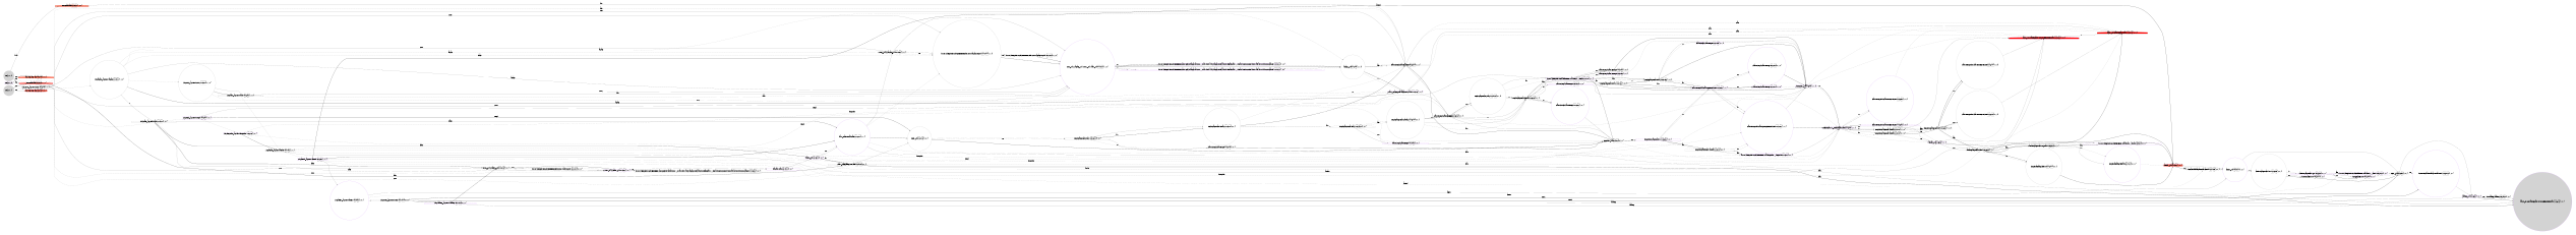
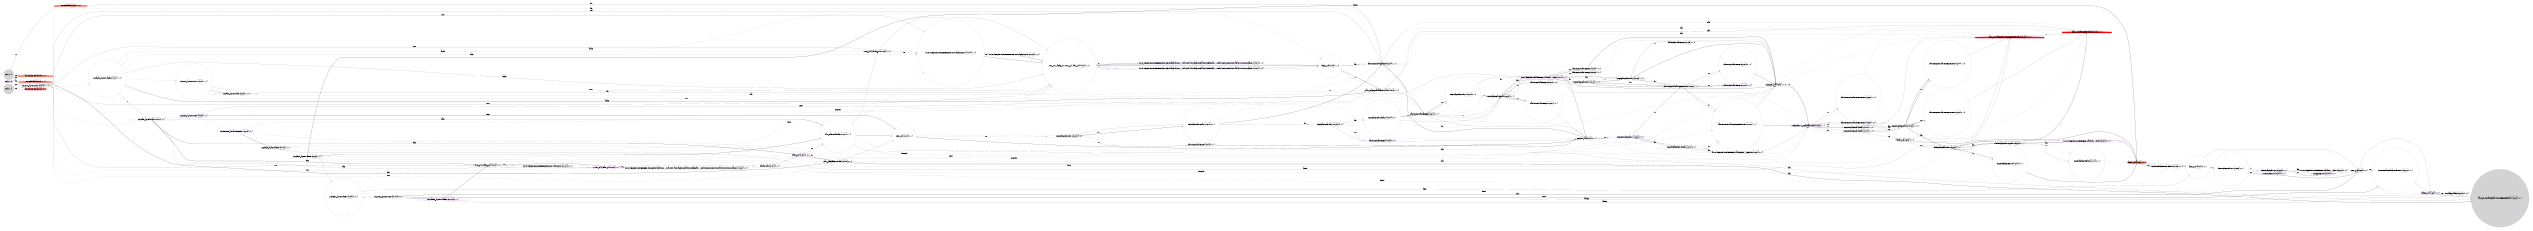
  digraph {
    rankdir=LR
    node [color=gray40 fillcolor=white shape=circle style=filled]
    edge [style=dashed]
    n1 [label="custom == null && localeID == null@@@12@@@['0', '0', '1']" shape=cylinder]
    n2 [color=purple label="custom != null && localeID != null@@@13@@@['0', '0', '1']" shape=note]
    n3 [label="throw new SolrException(ErrorCode.SERVER_ERROR,\"Either custom or locale is required.\")@@@12@@@['0', '0', '1']" shape=house]
    n4 [label="throw new SolrException(ErrorCode.SERVER_ERROR,\"Cannot specify both locale and custom. \" + \"To tailor rules for a built-in language, see the javadocs for RuleBasedCollator. \" + \"Then save the entire customized ruleset to a file, and use with the custom parameter\")@@@13@@@['0', '0', '1']" shape=note]
    n5 [color=purple label="final Collator collator@@@14@@@['0', '0', '1']" shape=house]
    n6 [label="decomposition != null@@@29@@@['0', '0', '1']" shape=cylinder]
    n7 [color=purple label="decomposition.equalsIgnoreCase(\"no\")@@@30@@@['0', '0', '1']" shape=house]
    n8 [color=purple label="RuleBasedCollator rbc = (RuleBasedCollator)collator@@@34@@@['1', '1', '1']" shape=cylinder]
    n9 [label="decomposition.equalsIgnoreCase(\"canonical\")@@@31@@@['0', '0', '1']" shape=house]
    n10 [color=purple label="collator.setDecomposition(Collator.NO_DECOMPOSITION)@@@30@@@['1', '1', '1']" shape=note]
    n11 [label="decomposition.equalsIgnoreCase(\"canonical\")@@@27@@@['0', '1', '0']" shape=cylinder]
    n12 [color=purple label="alternate != null@@@35@@@['1', '1', '1']" shape=cylinder]
    n13 [label="decomposition.equalsIgnoreCase(\"canonical\")@@@27@@@['1', '0', '0']" shape=cylinder]
    n14 [color=purple label="collator.setDecomposition(Collator.NO_DECOMPOSITION)@@@26@@@['0', '1', '0']"]
    n15 [color=purple label="collator.setDecomposition(Collator.NO_DECOMPOSITION)@@@26@@@['1', '0', '0']" shape=house]
    n16 [label="rbc.setVariableTop(variableTop)@@@64@@@['0', '0', '1']" shape=cylinder]
    n17 [color=purple fillcolor=lightgray label="analyzer = new ICUCollationKeyAnalyzer(Version.LUCENE_CURRENT,collator)@@@66@@@['0', '0', '1']"]
    n18 [color=purple label="collator.setDecomposition(Collator.CANONICAL_DECOMPOSITION)@@@31@@@['1', '1', '1']"]
    n19 [color=purple label="throw new SolrException(ErrorCode.SERVER_ERROR,\"Invalid decomposition: \" + decomposition)@@@32@@@['0', '0', '1']" shape=cylinder]
    n20 [color=purple label="collator.setStrength(Collator.IDENTICAL)@@@22@@@['1', '0', '0']" shape=note]
    n21 [color=purple label="collator.setStrength(Collator.IDENTICAL)@@@22@@@['0', '1', '0']"]
    n22 [color=purple label="decomposition != null@@@25@@@['1', '1', '0']" shape=note]
    n23 [label="strength.equalsIgnoreCase(\"primary\")@@@19@@@['0', '1', '0']"]
    n24 [color=purple label="throw new SolrException(ErrorCode.SERVER_ERROR,\"Invalid strength: \" + strength)@@@27@@@['1', '1', '1']" shape=note]
    n25 [label="strength.equalsIgnoreCase(\"identical\")@@@26@@@['1', '1', '1']" shape=cylinder]
    n26 [label="strength.equalsIgnoreCase(\"tertiary\")@@@21@@@['1', '1', '0']" shape=note]
    n27 [color=purple label="collator.setStrength(Collator.SECONDARY)@@@20@@@['0', '1', '0']" shape=cylinder]
    n28 [label="strength.equalsIgnoreCase(\"tertiary\")@@@21@@@['1', '0', '0']" shape=note]
    n29 [label="collator.setStrength(Collator.SECONDARY)@@@20@@@['1', '0', '0']" shape=note]
    n30 [color=purple label="collator.setStrength(Collator.IDENTICAL)@@@26@@@['0', '0', '1']"]
    n31 [color=purple label="collator.setStrength(Collator.PRIMARY)@@@19@@@['1', '0', '0']" shape=house]
    n32 [color=purple fillcolor=red label="analyzer = new CollationKeyAnalyzer(Version.LUCENE_CURRENT,collator)@@@31@@@['1', '0', '0']" shape=house]
    n33 [fillcolor=red label="analyzer = new CollationKeyAnalyzer(collator)@@@31@@@['0', '1', '0']" shape=house]
    n34 [label="caseFirst.equalsIgnoreCase(\"lower\")@@@50@@@['0', '0', '1']"]
    n35 [color=purple label="rbc.setLowerCaseFirst(true)@@@51@@@['0', '0', '1']" shape=note]
    n36 [color=purple label="caseFirst.equalsIgnoreCase(\"upper\")@@@53@@@['0', '0', '1']" shape=house]
    n37 [label="numeric != null@@@60@@@['0', '0', '1']" shape=cylinder]
    n38 [color=purple label="rbc.setUpperCaseFirst(true)@@@54@@@['0', '0', '1']" shape=cylinder]
    n39 [color=purple label="throw new SolrException(ErrorCode.SERVER_ERROR,\"Invalid caseFirst: \" + caseFirst)@@@57@@@['0', '0', '1']" shape=note]
    n40 [label="collator = createFromRules(custom,loader)@@@19@@@['0', '0', '1']" shape=house]
    n41 [label="strength != null@@@21@@@['0', '0', '1']"]
    n42 [label="strength.equalsIgnoreCase(\"primary\")@@@22@@@['0', '0', '1']" shape=house]
    n43 [label="rbc.setCaseLevel(Boolean.parseBoolean(caseLevel))@@@47@@@['0', '0', '1']" shape=cylinder]
    n44 [color=purple label="caseFirst != null@@@49@@@['0', '0', '1']"]
    n45 [color=purple label="String decomposition = args.remove(\"decomposition\")@@@6@@@['0', '0', '1']" shape=note]
    n46 [label="String alternate = args.remove(\"alternate\")@@@7@@@['1', '1', '1']" shape=cylinder]
    n47 [label="collator.setStrength(Collator.QUATERNARY)@@@25@@@['1', '1', '1']" shape=cylinder]
    n48 [color=purple label="throw new SolrException(ErrorCode.SERVER_ERROR,\"Invalid alternate: \" + alternate)@@@43@@@['0', '0', '1']" shape=house]
    n49 [color=purple label="String caseLevel = args.remove(\"caseLevel\")@@@8@@@['1', '1', '1']" shape=note]
    n50 [color=purple label="localeID != null@@@15@@@['0', '0', '1']" shape=note]
    n51 [color=purple label="String strength = args.remove(\"strength\")@@@5@@@['0', '0', '1']" shape=note]
    n52 [label="decomposition.equalsIgnoreCase(\"full\")@@@28@@@['1', '1', '0']" shape=note]
    n53 [color=purple fillcolor=tomato label="caseLevel != null@@@46@@@['0', '0', '1']" shape=cylinder]
    n54 [label="alternate.equalsIgnoreCase(\"shifted\")@@@36@@@['1', '1', '1']" shape=cylinder]
    n55 [label="collator.setDecomposition(Collator.FULL_DECOMPOSITION)@@@28@@@['1', '0', '0']"]
    n56 [label="collator.setDecomposition(Collator.FULL_DECOMPOSITION)@@@28@@@['0', '1', '0']"]
    n57 [label="throw new SolrException(ErrorCode.SERVER_ERROR,\"Either custom or language is required.\")@@@10@@@['1', '1', '0']"]
    n58 [color=purple label="custom != null && (language != null || country != null || variant != null)@@@11@@@['1', '1', '0']"]
    n59 [label="throw new SolrException(ErrorCode.SERVER_ERROR,\"Either custom or language is required.\")@@@10@@@['1', '0', '0']" shape=note]
    n60 [color=purple label="throw new SolrException(ErrorCode.SERVER_ERROR,\"Cannot specify both language and custom. \" + \"To tailor rules for a built-in language, see the javadocs for RuleBasedCollator. \" + \"Then save the entire customized ruleset to a file, and use with the custom parameter\")@@@11@@@['0', '1', '0']" shape=cylinder]
    n61 [color=purple label="throw new SolrException(ErrorCode.SERVER_ERROR,\"Cannot specify both language and custom. \" + \"To tailor rules for a built-in language, see the javadocs for RuleBasedCollator. \" + \"Then save the entire customized ruleset to a file, and use with the custom parameter\")@@@11@@@['1', '0', '0']" shape=house]
    n62 [label="language != null@@@12@@@['1', '1', '0']"]
    n63 [color=purple label="collator.setStrength(Collator.TERTIARY)@@@21@@@['0', '1', '0']" shape=cylinder]
    n64 [label="String numeric = args.remove(\"numeric\")@@@10@@@['0', '0', '1']" shape=house]
    n65 [color=purple label="rbc.setNumericCollation(Boolean.parseBoolean(numeric))@@@61@@@['0', '0', '1']"]
    n66 [color=purple label="String variableTop = args.remove(\"variableTop\")@@@11@@@['0', '0', '1']" shape=house]
    n67 [color=purple label="variableTop != null@@@63@@@['0', '0', '1']" shape=cylinder]
    n68 [label="String localeID = args.remove(\"locale\")@@@4@@@['0', '0', '1']" shape=house]
    n69 [color=purple label="collator = createFromLocale(localeID)@@@16@@@['1', '1', '1']"]
    n70 [label="custom == null && language == null@@@10@@@['0', '1', '0']" shape=cylinder]
    n71 [color=purple label="rbc.setAlternateHandlingShifted(false)@@@40@@@['0', '0', '1']"]
    n72 [color=purple fillcolor=lightgray label="setup['0', '1', '0']" shape=note]
    n73 [label="String custom = args.remove(\"custom\")@@@3@@@['1', '1', '1']" shape=note]
    n74 [color=purple fillcolor=tomato label="ResourceLoader loader@@@2@@@['1', '1', '1']" shape=house]
    n75 [fillcolor=tomato label="Map<String,String> args@@@2@@@['0', '1', '0']" shape=house]
    n76 [label="String language = args.remove(\"language\")@@@4@@@['1', '1', '0']"]
    n77 [label="collator.setStrength(Collator.SECONDARY)@@@23@@@['1', '1', '1']" shape=house]
    n78 [label="rbc.setAlternateHandlingShifted(true)@@@37@@@['0', '0', '1']"]
    n79 [color=purple label="collator = createFromLocale(language,country,variant)@@@13@@@['1', '1', '0']" shape=note]
    n80 [label="String country = args.remove(\"country\")@@@5@@@['1', '1', '0']"]
    n81 [label="alternate.equalsIgnoreCase(\"non-ignorable\")@@@39@@@['0', '0', '1']" shape=cylinder]
    n82 [label="String variant = args.remove(\"variant\")@@@6@@@['1', '1', '0']" shape=house]
    n83 [label="collator.setStrength(Collator.PRIMARY)@@@22@@@['0', '0', '1']" shape=note]
    n84 [label="strength.equalsIgnoreCase(\"secondary\")@@@23@@@['0', '0', '1']"]
    n85 [color=purple label="collator.setStrength(Collator.TERTIARY)@@@24@@@['0', '0', '1']" shape=house]
    n86 [fillcolor=lightgray label="setup['1', '0', '0']"]
    n87 [fillcolor=tomato label="ResourceLoader loader@@@2@@@['1', '0', '0']" shape=house]
    n88 [fillcolor=lightgray label="setup['0', '0', '1']"]
    n89 [color=purple fillcolor=tomato label="Map<String,String> args@@@2@@@['0', '0', '1']" shape=cylinder]
    n90 [label="strength.equalsIgnoreCase(\"quaternary\")@@@25@@@['0', '0', '1']"]
    n91 [color=purple label="String caseFirst = args.remove(\"caseFirst\")@@@9@@@['0', '0', '1']"]
    n92 [label="strength.equalsIgnoreCase(\"tertiary\")@@@24@@@['0', '0', '1']" shape=house]
    n1 -> n2 [style=bold]
    n1 -> n3 [label=true style=solid]
    n1 -> n3 [style=solid]
    n2 -> n4 [label=true style=bold]
    n2 -> n4 [style=solid]
    n2 -> n5 [style=solid]
    n3 -> n2 [style=bold]
    n4 -> n5
    n5 -> n50 [style=solid]
    n6 -> n7 [style=bold]
    n6 -> n7 [label=true style=solid]
    n6 -> n8
    n7 -> n9 [style=bold]
    n7 -> n9 [label=false style=solid]
    n7 -> n10 [label=true]
    n7 -> n10 [style=solid]
    n8 -> n11 [label=false]
    n8 -> n11 [style=solid]
    n8 -> n12
    n8 -> n13 [label=false style=bold]
    n8 -> n13
    n8 -> n14 [style=solid]
    n8 -> n14 [label=true]
    n8 -> n15 [style=bold]
    n8 -> n15 [label=true]
    n9 -> n18 [label=true]
    n9 -> n18
    n9 -> n19 [style=bold]
    n9 -> n19 [label=false style=solid]
    n10 -> n8
    n10 -> n18 [style=solid]
    n10 -> n18 [label=false style=solid]
    n10 -> n20 [label=true style=solid]
    n10 -> n20 [style=bold]
    n10 -> n21
    n10 -> n21 [label=true style=solid]
    n11 -> n12 [label=true]
    n11 -> n12
    n11 -> n52 [style=bold]
    n11 -> n52 [label=false style=solid]
    n12 -> n32 [style=solid]
    n12 -> n33
    n12 -> n53 [style=bold]
    n12 -> n54 [label=true style=solid]
    n12 -> n54
    n13 -> n12 [style=solid]
    n13 -> n12 [label=true]
    n13 -> n52 [label=false style=solid]
    n13 -> n52
    n14 -> n33
    n15 -> n32 [style=solid]
    n16 -> n17
    n18 -> n8 [style=bold]
    n18 -> n22 [style=solid]
    n19 -> n8 [style=solid]
    n20 -> n22
    n21 -> n22 [style=bold]
    n22 -> n8
    n22 -> n8 [label=true style=bold]
    n22 -> n32
    n22 -> n33
    n23 -> n24 [label=false]
    n23 -> n24 [style=solid]
    n23 -> n25 [style=solid]
    n23 -> n25 [label=true style=solid]
    n24 -> n6 [style=bold]
    n24 -> n26 [label=false style=solid]
    n24 -> n26 [style=bold]
    n24 -> n27
    n24 -> n27 [label=true]
    n24 -> n28 [label=false style=solid]
    n24 -> n28
    n24 -> n29 [label=true style=solid]
    n24 -> n29 [style=bold]
    n25 -> n22 [style=bold]
    n25 -> n24 [label=false style=bold]
    n25 -> n24
    n25 -> n30 [label=true style=bold]
    n25 -> n30 [style=solid]
    n25 -> n31 [label=true]
    n25 -> n31 [style=solid]
    n26 -> n10
    n26 -> n10 [label=false style=bold]
    n26 -> n22 [style=bold]
    n26 -> n63 [label=true]
    n26 -> n63 [style=solid]
    n27 -> n22
    n28 -> n10 [label=false style=bold]
    n28 -> n10 [style=bold]
    n28 -> n26 [label=true]
    n28 -> n26 [style=bold]
    n29 -> n22 [style=bold]
    n30 -> n6 [style=solid]
    n31 -> n22 [style=solid]
    n32 -> n33 [label=0 style=solid]
    n34 -> n35 [style=solid]
    n34 -> n35 [label=true style=bold]
    n34 -> n36 [label=false]
    n34 -> n36
    n35 -> n37 [style=bold]
    n36 -> n38 [style=solid]
    n36 -> n38 [label=true style=bold]
    n36 -> n39 [style=bold]
    n36 -> n39 [label=false]
    n37 -> n65
    n37 -> n65 [label=true]
    n37 -> n67 [style=solid]
    n38 -> n37
    n39 -> n37
    n40 -> n8 [label=collator]
    n40 -> n17 [label=collator style=bold]
    n40 -> n41 [style=solid]
    n41 -> n6 [style=bold]
    n41 -> n42 [label=true]
    n41 -> n42
    n42 -> n83 [style=solid]
    n42 -> n83 [label=true]
    n42 -> n84 [style=solid]
    n42 -> n84 [label=false style=bold]
    n43 -> n44 [style=bold]
    n44 -> n34 [label=true style=solid]
    n44 -> n34 [style=solid]
    n44 -> n37 [style=solid]
    n45 -> n6 [label=decomposition]
    n45 -> n19 [label=decomposition]
    n45 -> n46 [style=bold]
    n46 -> n12 [label=alternate]
    n46 -> n18 [label=strength]
    n46 -> n47 [label=strength]
    n46 -> n48 [label=alternate style=solid]
    n46 -> n49
    n47 -> n6 [style=solid]
    n47 -> n22
    n47 -> n23
    n47 -> n23 [label=true style=bold]
    n47 -> n25 [style=solid]
    n47 -> n25 [label=true style=solid]
    n48 -> n53 [style=bold]
    n49 -> n22 [label=decomposition]
    n49 -> n43 [label=caseLevel]
    n49 -> n53 [label=caseLevel style=bold]
    n49 -> n54 [label=decomposition]
    n49 -> n69 [style=bold]
    n49 -> n91 [style=solid]
    n50 -> n40 [style=bold]
    n50 -> n40 [label=false style=solid]
    n50 -> n69 [style=solid]
    n50 -> n69 [label=true]
    n51 -> n24 [label=strength style=solid]
    n51 -> n41 [label=strength style=bold]
    n51 -> n45
    n52 -> n54 [label=false style=bold]
    n52 -> n54
    n52 -> n55 [label=true style=bold]
    n52 -> n55 [style=bold]
    n52 -> n56 [label=true style=bold]
    n52 -> n56 [style=solid]
    n53 -> n43 [label=true style=bold]
    n53 -> n43 [style=solid]
    n53 -> n44 [style=solid]
    n54 -> n32 [style=solid]
    n54 -> n33 [style=bold]
    n54 -> n78 [label=true]
    n54 -> n78 [style=bold]
    n54 -> n81 [style=bold]
    n54 -> n81 [label=false style=bold]
    n55 -> n32 [style=solid]
    n56 -> n33 [style=solid]
    n57 -> n58 [style=bold]
    n57 -> n59 [style=solid]
    n57 -> n59 [label=true style=bold]
    n58 -> n60 [style=bold]
    n58 -> n60 [label=true style=bold]
    n58 -> n61 [label=true style=solid]
    n58 -> n61
    n58 -> n62 [style=bold]
    n59 -> n58 [style=bold]
    n60 -> n62 [style=solid]
    n61 -> n62 [style=solid]
    n62 -> n77 [label=false style=bold]
    n62 -> n77
    n62 -> n79 [label=true]
    n62 -> n79 [style=bold]
    n63 -> n22 [style=solid]
    n64 -> n37 [label=numeric style=bold]
    n64 -> n65 [label=numeric style=bold]
    n64 -> n66 [style=bold]
    n65 -> n67 [style=solid]
    n66 -> n1 [style=bold]
    n66 -> n16 [label=variableTop style=solid]
    n66 -> n67 [label=variableTop style=solid]
    n67 -> n16 [label=true style=solid]
    n67 -> n16
    n67 -> n17 [style=bold]
    n68 -> n1 [label=localeID style=bold]
    n68 -> n2 [label=localeID style=solid]
    n68 -> n50 [label=localeID style=bold]
    n68 -> n51
    n68 -> n69 [label=localeID style=bold]
    n69 -> n8 [label=collator]
    n69 -> n17 [label=collator style=solid]
    n69 -> n41 [style=bold]
    n69 -> n57
    n69 -> n70 [style=solid]
    n70 -> n57 [style=solid]
    n70 -> n57 [label=true]
    n70 -> n58 [style=solid]
    n71 -> n53
    n72 -> n73
    n72 -> n74 [label=false]
    n72 -> n75 [label=true style=bold]
    n73 -> n1 [label=custom style=solid]
    n73 -> n2 [label=custom]
    n73 -> n40 [label=custom]
    n73 -> n57 [label=custom style=solid]
    n73 -> n58 [label=custom style=solid]
    n73 -> n68
    n73 -> n70 [label=custom style=solid]
    n73 -> n76
    n73 -> n77 [label=custom style=solid]
    n74 -> n40 [label=loader style=bold]
    n74 -> n77 [label=loader]
    n76 -> n57 [label=language]
    n76 -> n58 [label=language style=solid]
    n76 -> n62 [label=language]
    n76 -> n68 [label=0 style=solid]
    n76 -> n70 [label=language]
    n76 -> n79 [label=language style=bold]
    n76 -> n80
    n77 -> n6 [style=bold]
    n77 -> n32 [label=collator]
    n77 -> n33 [label=collator]
    n77 -> n47 [style=solid]
    n78 -> n53 [style=bold]
    n79 -> n32 [label=collator]
    n79 -> n33 [label=collator style=solid]
    n79 -> n47 [style=solid]
    n80 -> n58 [label=country style=solid]
    n80 -> n79 [label=country]
    n80 -> n82 [style=bold]
    n81 -> n48 [style=bold]
    n81 -> n48 [label=false]
    n81 -> n71 [style=solid]
    n81 -> n71 [label=true]
    n82 -> n46
    n82 -> n58 [label=variant style=solid]
    n82 -> n79 [label=variant]
    n83 -> n6 [style=bold]
    n84 -> n77 [label=true style=bold]
    n84 -> n77
    n84 -> n92
    n84 -> n92 [label=false]
    n85 -> n6 [style=solid]
    n86 -> n73
    n86 -> n74 [label=true]
-   n86 -> n87 [label=variant style=solid]
+   n86 -> n87 [label=true style=solid]
    n87 -> n77 [label=loader style=solid]
    n88 -> n73
    n88 -> n74 [label=true style=bold]
    n88 -> n89 [label=true style=solid]
    n90 -> n25 [style=solid]
    n90 -> n25 [label=false]
    n90 -> n47 [label=true style=solid]
    n90 -> n47 [style=bold]
    n91 -> n39 [label=caseFirst]
    n91 -> n44 [label=caseFirst style=solid]
    n91 -> n64 [style=solid]
    n92 -> n85 [label=true]
    n92 -> n85 [style=solid]
    n92 -> n90 [label=false]
    n92 -> n90
  }
